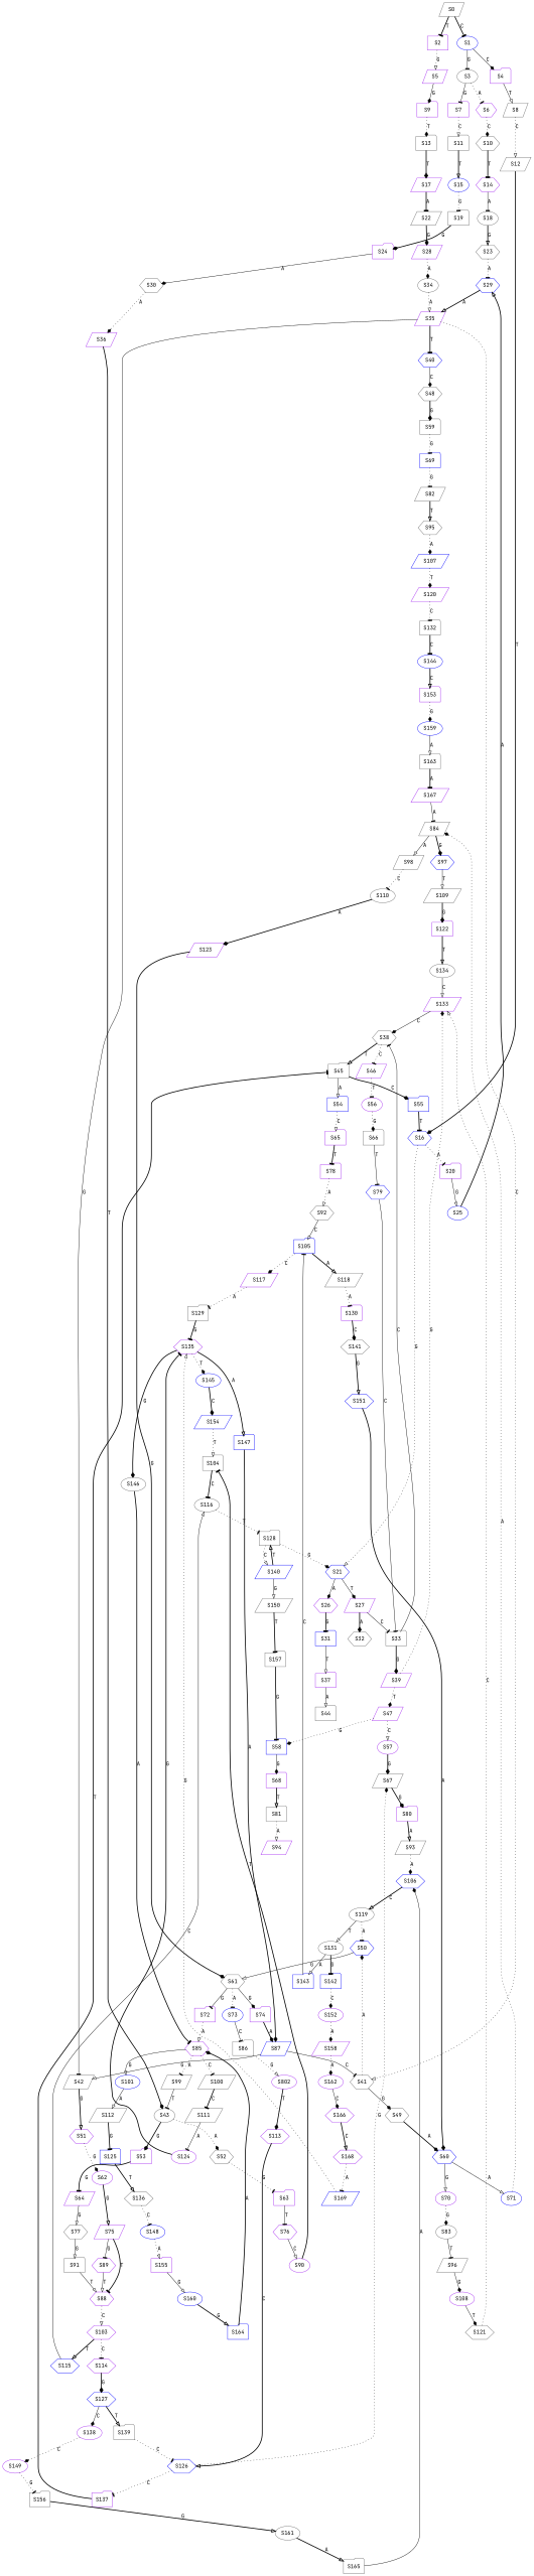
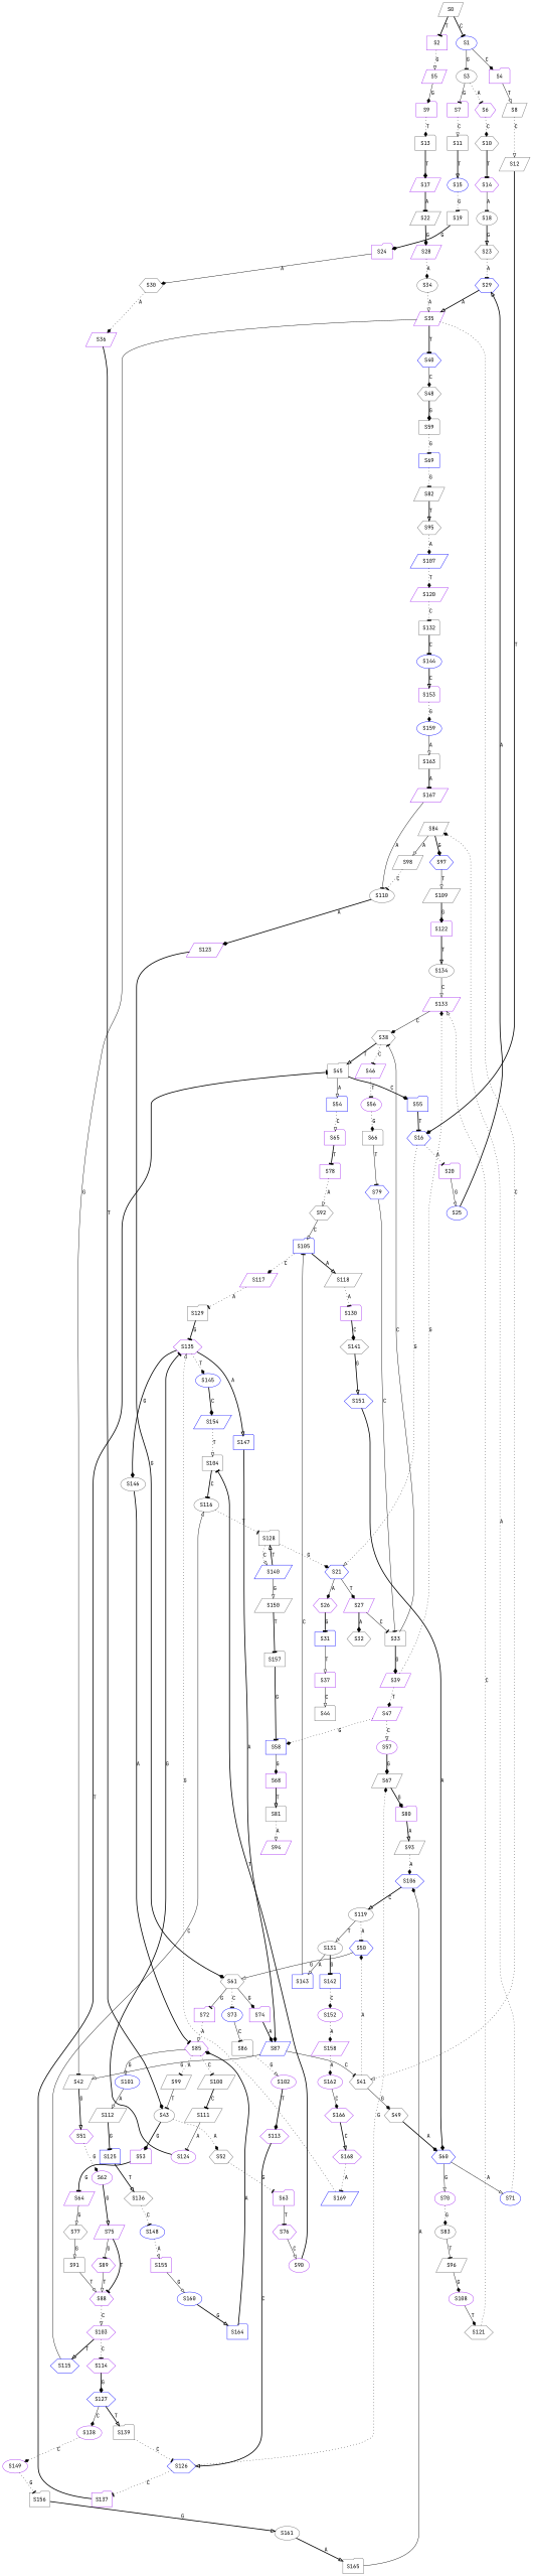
  strict digraph {
    fontname="JetBrains Mono"
    node [color=gray40 fontname="JetBrains Mono" shape=folder]
    edge [arrowhead=onormal fontname="JetBrains Mono" style=bold]
    S0 [shape=parallelogram]
    S1 [color=blue shape=ellipse]
    S2 [color=purple]
    S3 [shape=ellipse]
    S4 [color=purple]
    S5 [color=purple shape=parallelogram]
    S6 [color=purple shape=hexagon]
    S7 [color=purple]
    S8 [shape=parallelogram]
    S9 [color=purple]
    S10 [shape=hexagon]
    S11
    S12 [shape=parallelogram]
    S13
    S14 [color=purple shape=hexagon]
    S15 [color=blue shape=ellipse]
    S16 [color=blue shape=hexagon]
    S17 [color=purple shape=parallelogram]
    S18 [shape=ellipse]
    S19
    S20 [color=purple]
    S21 [color=blue shape=hexagon]
    S22 [shape=parallelogram]
    S23 [shape=hexagon]
    S24 [color=purple]
    S25 [color=blue shape=ellipse]
    S26 [color=purple shape=hexagon]
    S27 [color=purple shape=parallelogram]
    S28 [color=purple shape=parallelogram]
    S29 [color=blue shape=hexagon]
    S30 [shape=hexagon]
    S31 [color=blue]
    S32 [shape=hexagon]
    S33
    S34 [shape=ellipse]
    S35 [color=purple shape=parallelogram]
    S36 [color=purple shape=parallelogram]
    S37 [color=purple]
    S38 [shape=hexagon]
    S39 [color=purple shape=parallelogram]
    S40 [color=blue shape=hexagon]
    S41 [shape=hexagon]
    S42 [shape=parallelogram]
    S43 [shape=ellipse]
    S44
    S45
    S46 [color=purple shape=parallelogram]
    S47 [color=purple shape=parallelogram]
    S133 [color=purple shape=parallelogram]
    S48 [shape=hexagon]
    S49 [shape=hexagon]
    S50 [color=blue shape=hexagon]
    S51 [color=purple shape=hexagon]
    S52 [shape=hexagon]
    S53 [color=purple]
    S54 [color=blue]
    S55 [color=blue]
    S56 [color=purple shape=ellipse]
    S57 [color=purple shape=ellipse]
    S58 [color=blue]
    S59
    S60 [color=blue shape=hexagon]
    S61 [shape=hexagon]
    S62 [color=purple shape=ellipse]
    S63 [color=purple]
    S64 [color=purple shape=parallelogram]
    S65 [color=purple]
    S66
    S67 [shape=parallelogram]
    S68 [color=purple]
    S69 [color=blue]
    S70 [color=purple shape=ellipse]
    S71 [color=blue shape=ellipse]
    S72 [color=purple]
    S73 [color=blue shape=ellipse]
    S74 [color=purple]
    S75 [color=purple shape=parallelogram]
    S76 [color=purple shape=hexagon]
    S77 [shape=hexagon]
    S78 [color=purple]
    S79 [color=blue shape=hexagon]
    S80 [color=purple]
    S81
    S82 [shape=parallelogram]
    S83 [shape=ellipse]
    S84 [shape=parallelogram]
    S85 [color=purple shape=hexagon]
    S86
    S87 [color=blue shape=parallelogram]
    S88 [color=purple shape=hexagon]
    S89 [color=purple shape=hexagon]
    S90 [color=purple shape=ellipse]
    S91
    S92 [shape=hexagon]
    S93 [shape=parallelogram]
    S94 [color=purple shape=parallelogram]
    S95 [shape=hexagon]
    S96 [shape=parallelogram]
    S97 [color=blue shape=hexagon]
    S98 [shape=parallelogram]
    S99 [shape=parallelogram]
    S100 [shape=parallelogram]
    S101 [color=blue shape=ellipse]
-   S102 [color=purple shape=ellipse label=S802]
+   S102 [color=purple shape=ellipse]
    S103 [color=purple shape=hexagon]
    S104
    S105 [color=blue]
    S106 [color=blue shape=hexagon]
    S107 [color=blue shape=parallelogram]
    S108 [color=purple shape=ellipse]
    S109 [shape=parallelogram]
    S110 [shape=ellipse]
    S111 [shape=parallelogram]
    S112 [shape=parallelogram]
    S113 [color=purple shape=hexagon]
    S114 [color=purple shape=hexagon]
    S115 [color=blue shape=hexagon]
    S116 [shape=ellipse]
    S117 [color=purple shape=parallelogram]
    S118 [shape=parallelogram]
    S119 [shape=ellipse]
    S120 [color=purple shape=parallelogram]
    S121 [shape=hexagon]
    S122 [color=purple]
    S123 [color=purple shape=parallelogram]
    S124 [color=purple shape=ellipse]
    S125 [color=blue]
    S126 [color=blue shape=hexagon]
    S127 [color=blue shape=hexagon]
    S128
    S129
    S130 [color=purple]
    S131 [shape=ellipse]
    S132
    S134 [shape=ellipse]
    S135 [color=purple shape=hexagon]
    S136 [shape=hexagon]
    S137 [color=purple]
    S138 [color=purple shape=ellipse]
    S139
    S140 [color=blue shape=parallelogram]
    S141 [shape=hexagon]
    S142 [color=blue]
    S143 [color=blue]
    S144 [color=blue shape=ellipse]
    S145 [color=blue shape=ellipse]
    S146 [shape=ellipse]
    S147 [color=blue]
    S148 [color=blue shape=ellipse]
    S149 [color=purple shape=ellipse]
    S150 [shape=parallelogram]
    S151 [color=blue shape=hexagon]
    S152 [color=purple shape=ellipse]
    S153 [color=purple]
    S154 [color=blue shape=parallelogram]
    S155 [color=purple]
    S156
    S157
    S158 [color=purple shape=parallelogram]
    S159 [color=blue shape=ellipse]
    S160 [color=blue shape=ellipse]
    S161 [shape=ellipse]
    S162 [color=purple shape=ellipse]
    S163
    S164 [color=blue]
    S165
    S166 [color=purple shape=hexagon]
    S167 [color=purple shape=parallelogram]
    S168 [color=purple shape=hexagon]
    S169 [color=blue shape=parallelogram]
    S0 -> S1 [arrowhead=tee label=C]
    S0 -> S2 [arrowhead=tee label=T]
    S1 -> S3 [arrowhead=tee label=G style=solid]
    S1 -> S4 [arrowhead=diamond label=C style=solid]
    S2 -> S5 [label=G style=dotted]
    S3 -> S6 [arrowhead=tee label=A style=dotted]
    S3 -> S7 [arrowhead=tee label=G style=solid]
    S4 -> S8 [label=T style=solid]
    S5 -> S9 [arrowhead=diamond label=G style=solid]
    S6 -> S10 [arrowhead=diamond label=C style=dotted]
    S7 -> S11 [label=C style=dotted]
    S8 -> S12 [label=C style=dotted]
    S9 -> S13 [arrowhead=diamond label=T style=dotted]
    S10 -> S14 [arrowhead=tee label=T]
    S11 -> S15 [label=T]
    S12 -> S16 [arrowhead=diamond label=T]
    S13 -> S17 [arrowhead=diamond label=T]
    S14 -> S18 [arrowhead=tee label=A style=solid]
    S15 -> S19 [arrowhead=tee label=G style=dotted]
    S16 -> S20 [arrowhead=tee label=A style=dotted]
    S16 -> S21 [label=G style=dotted]
    S17 -> S22 [arrowhead=tee label=A]
    S18 -> S23 [label=G]
    S19 -> S24 [arrowhead=diamond label=G]
    S20 -> S25 [label=G style=solid]
    S21 -> S26 [arrowhead=diamond label=A style=solid]
    S21 -> S27 [arrowhead=diamond label=T style=solid]
    S22 -> S28 [arrowhead=diamond label=G]
    S23 -> S29 [arrowhead=tee label=A style=dotted]
    S24 -> S30 [arrowhead=diamond label=A style=solid]
    S25 -> S29 [label=A]
    S26 -> S31 [arrowhead=tee label=G]
    S27 -> S32 [arrowhead=diamond label=A]
    S27 -> S33 [arrowhead=tee label=C style=solid]
    S28 -> S34 [arrowhead=diamond label=A style=dotted]
    S29 -> S35 [label=A]
    S30 -> S36 [arrowhead=diamond label=A style=dotted]
    S31 -> S37 [label=T style=solid]
    S33 -> S38 [arrowhead=tee label=C style=solid]
    S33 -> S39 [arrowhead=diamond label=G]
    S34 -> S35 [label=A style=dotted]
    S35 -> S40 [arrowhead=tee label=T]
    S35 -> S41 [label=C style=dotted]
    S35 -> S42 [arrowhead=tee label=G style=solid]
    S36 -> S43 [arrowhead=diamond label=T]
-   S37 -> S44 [label=A style=solid]
+   S37 -> S44 [label=C style=solid]
    S38 -> S45 [label=T]
    S38 -> S46 [arrowhead=tee label=C style=dotted]
    S39 -> S47 [arrowhead=diamond label=T style=dotted]
    S39 -> S133 [arrowhead=diamond label=G style=dotted]
    S40 -> S48 [arrowhead=diamond label=C style=solid]
    S41 -> S49 [arrowhead=diamond label=G style=solid]
    S41 -> S50 [arrowhead=diamond label=A style=dotted]
    S42 -> S51 [label=G]
    S43 -> S52 [arrowhead=diamond label=A style=dotted]
    S43 -> S53 [arrowhead=diamond label=G]
    S45 -> S54 [label=A style=solid]
    S45 -> S55 [arrowhead=diamond label=C]
    S46 -> S56 [arrowhead=tee label=T style=dotted]
    S47 -> S57 [label=C style=dotted]
    S47 -> S58 [arrowhead=diamond label=G style=dotted]
    S133 -> S38 [arrowhead=diamond label=C style=solid]
    S48 -> S59 [arrowhead=diamond label=G]
    S49 -> S60 [arrowhead=diamond label=A]
    S50 -> S61 [label=G style=solid]
    S51 -> S62 [arrowhead=diamond label=G style=dotted]
    S52 -> S63 [arrowhead=tee label=G style=dotted]
    S53 -> S64 [arrowhead=tee label=G]
    S54 -> S65 [label=C style=dotted]
    S55 -> S16 [arrowhead=tee label=T]
    S56 -> S66 [arrowhead=diamond label=G style=dotted]
    S57 -> S67 [arrowhead=diamond label=G]
    S58 -> S68 [arrowhead=diamond label=G style=solid]
    S59 -> S69 [arrowhead=tee label=G style=dotted]
    S60 -> S70 [label=G style=solid]
    S60 -> S71 [label=A style=solid]
    S61 -> S72 [arrowhead=tee label=G style=solid]
-   S61 -> S73 [arrowhead=tee label=A style=dotted]
+   S61 -> S73 [arrowhead=tee label=C style=dotted]
    S61 -> S74 [arrowhead=diamond label=G style=solid]
    S62 -> S75 [label=G]
    S63 -> S76 [arrowhead=tee label=T style=solid]
    S64 -> S77 [label=G style=solid]
    S65 -> S78 [arrowhead=tee label=T]
    S66 -> S79 [arrowhead=tee label=T style=solid]
    S67 -> S80 [arrowhead=diamond label=G]
    S68 -> S81 [label=T]
    S69 -> S82 [arrowhead=tee label=G style=dotted]
    S70 -> S83 [arrowhead=diamond label=G style=dotted]
    S71 -> S84 [arrowhead=diamond label=A style=dotted]
    S72 -> S85 [label=A style=dotted]
    S73 -> S86 [arrowhead=tee label=C style=solid]
    S74 -> S87 [arrowhead=diamond label=A]
    S75 -> S88 [arrowhead=tee label=T]
    S75 -> S89 [arrowhead=tee label=G style=solid]
    S76 -> S90 [label=C style=solid]
    S77 -> S91 [label=G style=solid]
    S78 -> S92 [label=A style=dotted]
    S79 -> S33 [arrowhead=tee label=C style=solid]
    S80 -> S93 [label=A]
    S81 -> S94 [label=A style=dotted]
    S82 -> S95 [label=T]
    S83 -> S96 [arrowhead=tee label=T style=solid]
    S84 -> S97 [arrowhead=diamond label=G]
    S84 -> S98 [label=A style=solid]
    S85 -> S99 [arrowhead=tee label=A style=dotted]
    S85 -> S100 [arrowhead=tee label=C style=dotted]
    S85 -> S101 [label=G style=solid]
    S86 -> S102 [label=G style=dotted]
    S87 -> S41 [arrowhead=tee label=C style=solid]
    S87 -> S42 [label=G style=solid]
    S88 -> S103 [label=C style=dotted]
    S89 -> S88 [label=T style=solid]
    S90 -> S104 [arrowhead=tee label=T]
    S91 -> S88 [label=T style=solid]
    S92 -> S105 [label=C style=solid]
    S93 -> S106 [arrowhead=diamond label=A style=dotted]
    S95 -> S107 [arrowhead=diamond label=A style=dotted]
    S96 -> S108 [arrowhead=diamond label=G style=solid]
    S97 -> S109 [label=T style=solid]
    S98 -> S110 [arrowhead=tee label=C style=dotted]
    S99 -> S43 [arrowhead=tee label=T style=solid]
    S100 -> S111 [arrowhead=tee label=C]
    S101 -> S112 [label=A style=solid]
    S102 -> S113 [arrowhead=diamond label=T]
    S103 -> S114 [arrowhead=tee label=C style=dotted]
    S103 -> S115 [label=T]
    S104 -> S116 [arrowhead=tee label=C]
    S105 -> S117 [arrowhead=diamond label=C style=dotted]
    S105 -> S118 [label=A]
    S106 -> S119 [label=C]
    S107 -> S120 [arrowhead=diamond label=T style=dotted]
    S108 -> S121 [arrowhead=diamond label=T style=solid]
    S109 -> S122 [arrowhead=diamond label=G]
    S110 -> S123 [arrowhead=diamond label=A]
    S111 -> S124 [arrowhead=tee label=A style=solid]
    S112 -> S125 [arrowhead=tee label=G]
    S113 -> S126 [label=C]
    S114 -> S127 [arrowhead=diamond label=G]
    S115 -> S116 [label=C style=solid]
    S116 -> S128 [arrowhead=tee label=T style=dotted]
    S117 -> S129 [arrowhead=tee label=A style=dotted]
    S118 -> S130 [arrowhead=tee label=A style=dotted]
    S119 -> S50 [arrowhead=tee label=A style=dotted]
    S119 -> S131 [label=T style=solid]
    S120 -> S132 [arrowhead=tee label=C style=dotted]
    S121 -> S133 [label=C style=dotted]
    S122 -> S134 [label=T]
    S123 -> S61 [arrowhead=diamond label=G]
    S124 -> S135 [arrowhead=tee label=G]
    S125 -> S136 [label=T]
    S126 -> S67 [arrowhead=diamond label=G style=dotted]
    S126 -> S137 [arrowhead=tee label=C style=dotted]
    S127 -> S138 [arrowhead=diamond label=C style=solid]
    S127 -> S139 [label=T]
    S128 -> S21 [arrowhead=diamond label=G style=dotted]
    S128 -> S140 [label=C style=dotted]
    S129 -> S135 [arrowhead=tee label=G]
    S130 -> S141 [arrowhead=diamond label=C]
    S131 -> S142 [arrowhead=tee label=G]
    S131 -> S143 [label=A style=solid]
    S132 -> S144 [arrowhead=tee label=C]
    S134 -> S133 [label=C style=solid]
    S135 -> S145 [arrowhead=diamond label=T style=dotted]
    S135 -> S146 [arrowhead=diamond label=G]
    S135 -> S147 [label=A]
    S136 -> S148 [arrowhead=tee label=C style=dotted]
    S137 -> S45 [arrowhead=tee label=T]
    S138 -> S149 [arrowhead=diamond label=C style=dotted]
    S139 -> S126 [arrowhead=tee label=C style=dotted]
    S140 -> S128 [label=T]
    S140 -> S150 [label=G style=solid]
    S141 -> S151 [label=G]
    S142 -> S152 [arrowhead=diamond label=C style=dotted]
    S143 -> S105 [arrowhead=tee label=C style=solid]
    S144 -> S153 [label=C]
    S145 -> S154 [arrowhead=diamond label=C]
    S146 -> S85 [arrowhead=tee label=A]
    S147 -> S87 [arrowhead=diamond label=A]
    S148 -> S155 [label=A style=dotted]
    S149 -> S156 [arrowhead=tee label=G style=dotted]
    S150 -> S157 [arrowhead=tee label=T]
    S151 -> S60 [arrowhead=diamond label=A]
    S152 -> S158 [arrowhead=diamond label=A style=dotted]
    S153 -> S159 [arrowhead=diamond label=G style=dotted]
    S154 -> S104 [label=T style=dotted]
    S155 -> S160 [label=G style=solid]
    S156 -> S161 [label=G]
    S157 -> S58 [arrowhead=tee label=G]
    S158 -> S162 [arrowhead=diamond label=A style=dotted]
    S159 -> S163 [label=A style=solid]
    S160 -> S164 [label=G]
    S161 -> S165 [label=A]
    S162 -> S166 [arrowhead=diamond label=C style=solid]
    S163 -> S167 [arrowhead=tee label=A]
    S164 -> S85 [arrowhead=diamond label=A]
    S165 -> S106 [arrowhead=diamond label=A style=solid]
    S166 -> S168 [label=C]
-   S167 -> S84 [arrowhead=tee label=A style=solid]
+   S167 -> S110 [arrowhead=tee label=A style=solid]
    S168 -> S169 [arrowhead=tee label=A style=dotted]
    S169 -> S135 [label=G style=dotted]
  }
